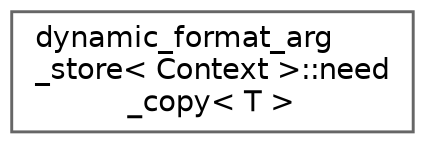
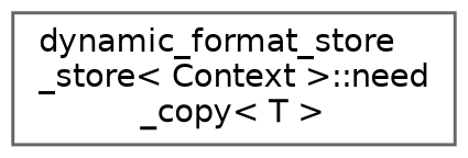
  digraph {
    rankdir=LR
-   n1 [color=grey40 fillcolor=white fontname=Helvetica fontsize=10 height=0.2 label="dynamic_format_arg\l_store\< Context \>::need\l_copy\< T \>" shape=box style=filled width=0.4]
+   n1 [color=grey40 fillcolor=white fontname=Helvetica fontsize=10 height=0.2 label="dynamic_format_store\l_store\< Context \>::need\l_copy\< T \>" shape=box style=filled width=0.4]
  }
